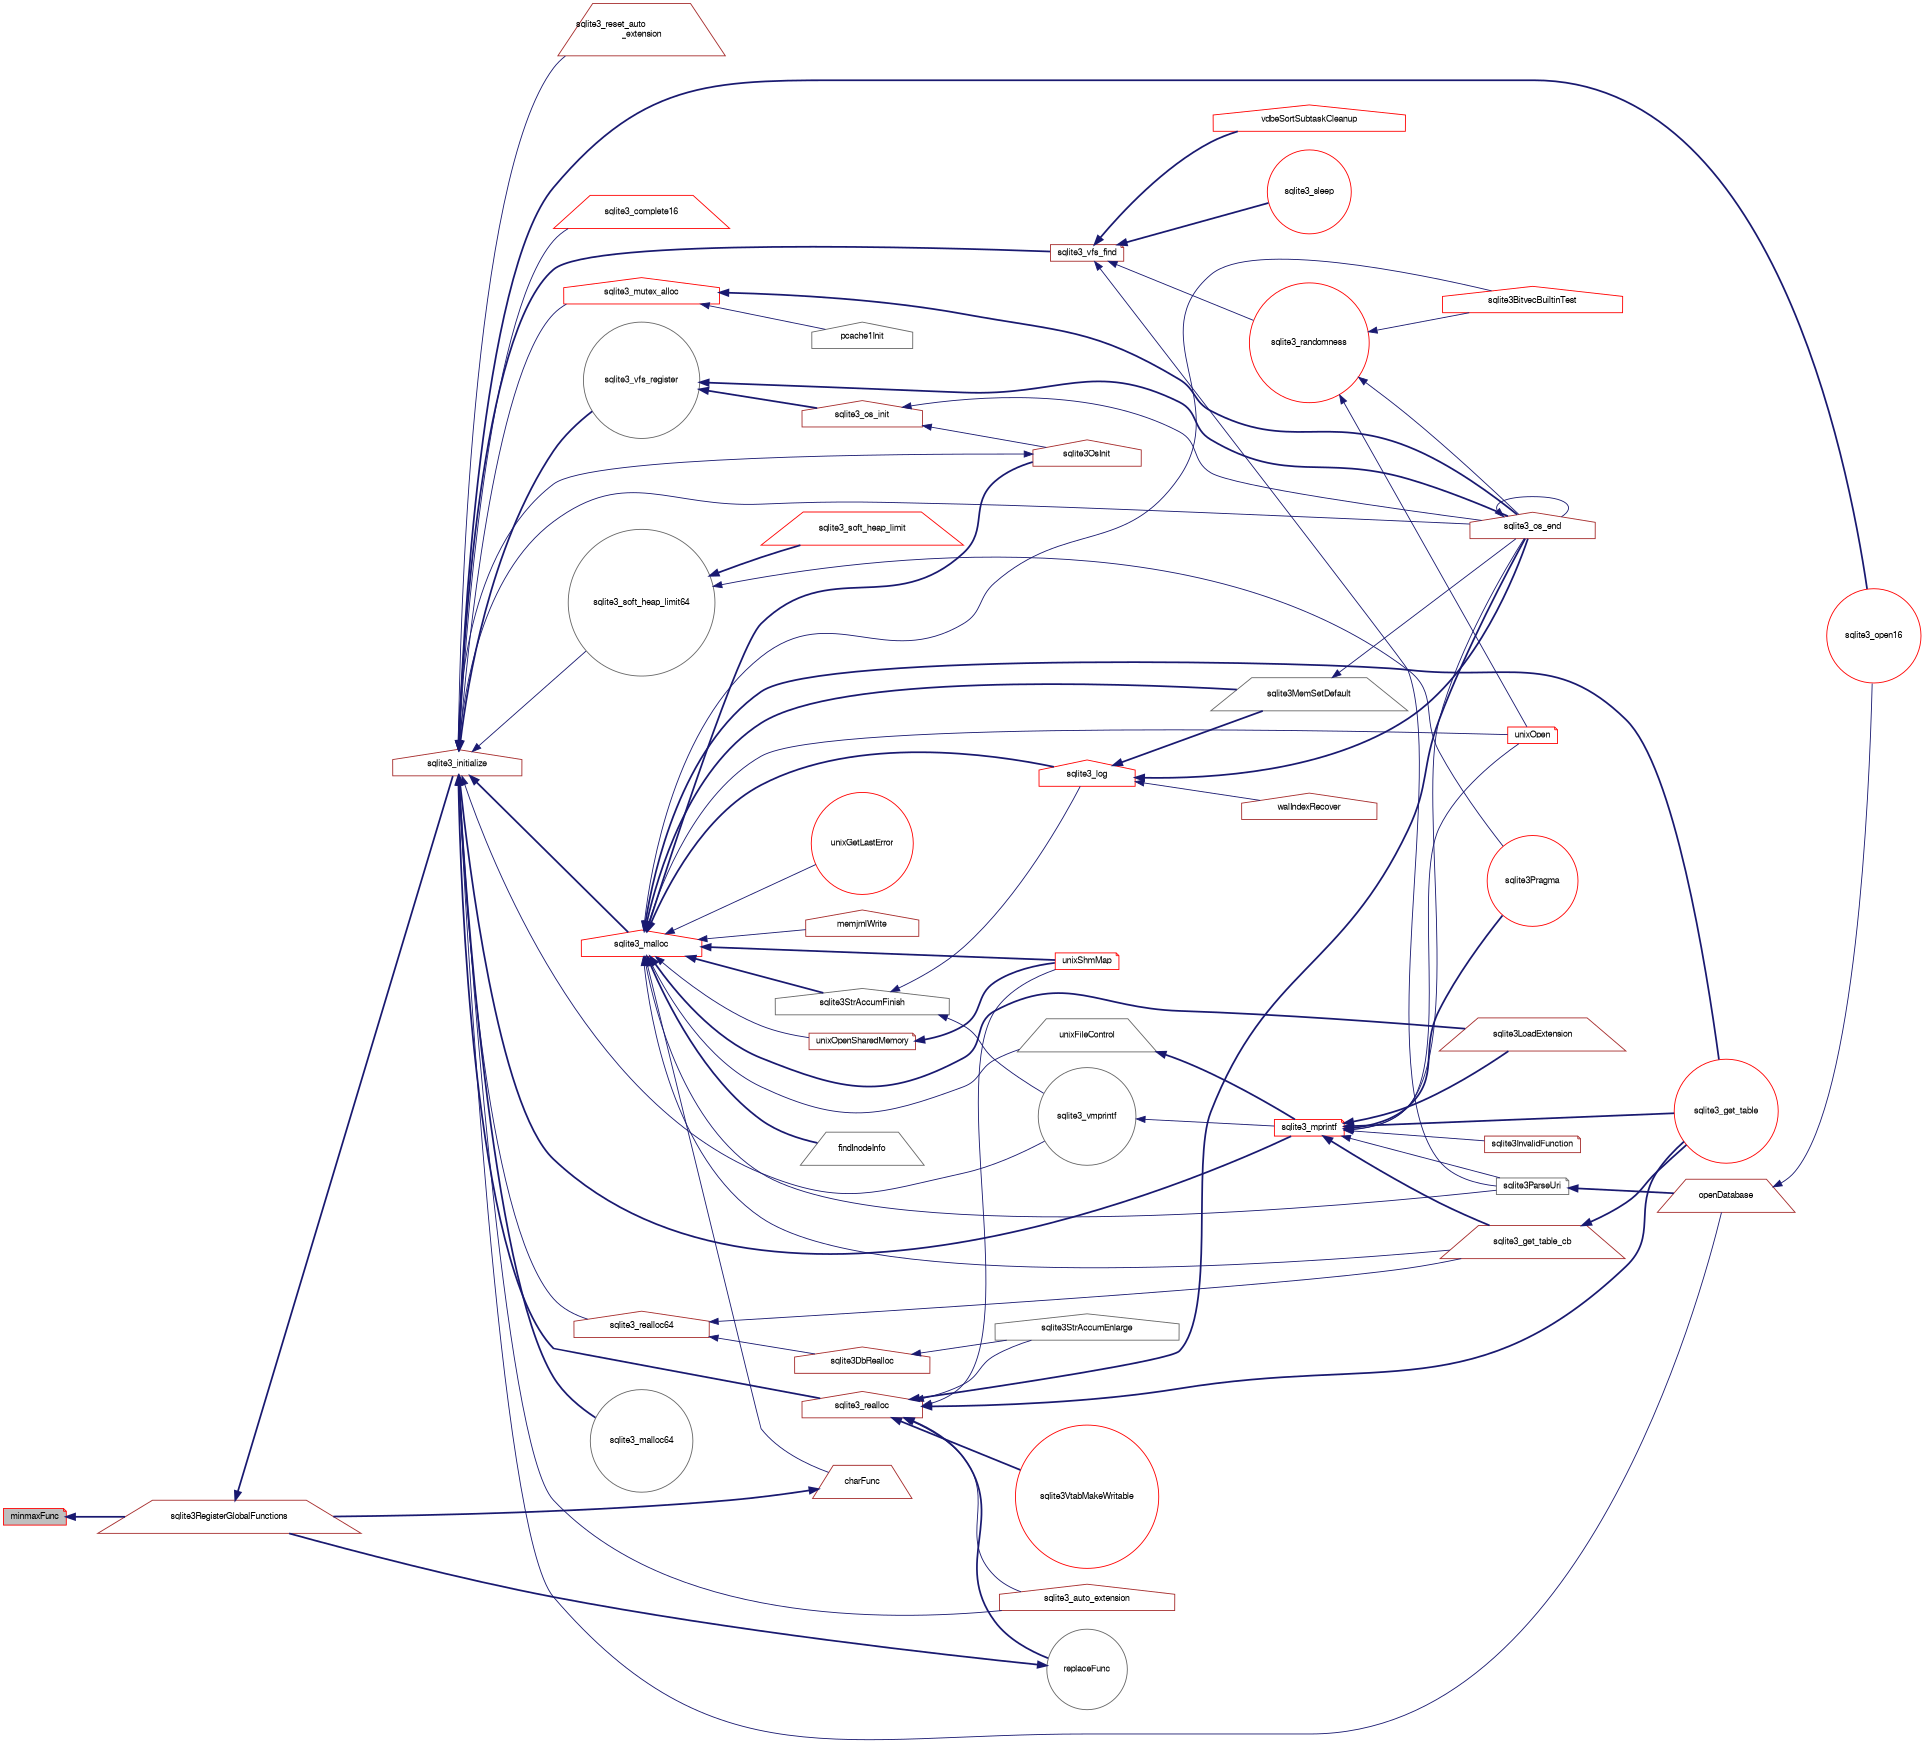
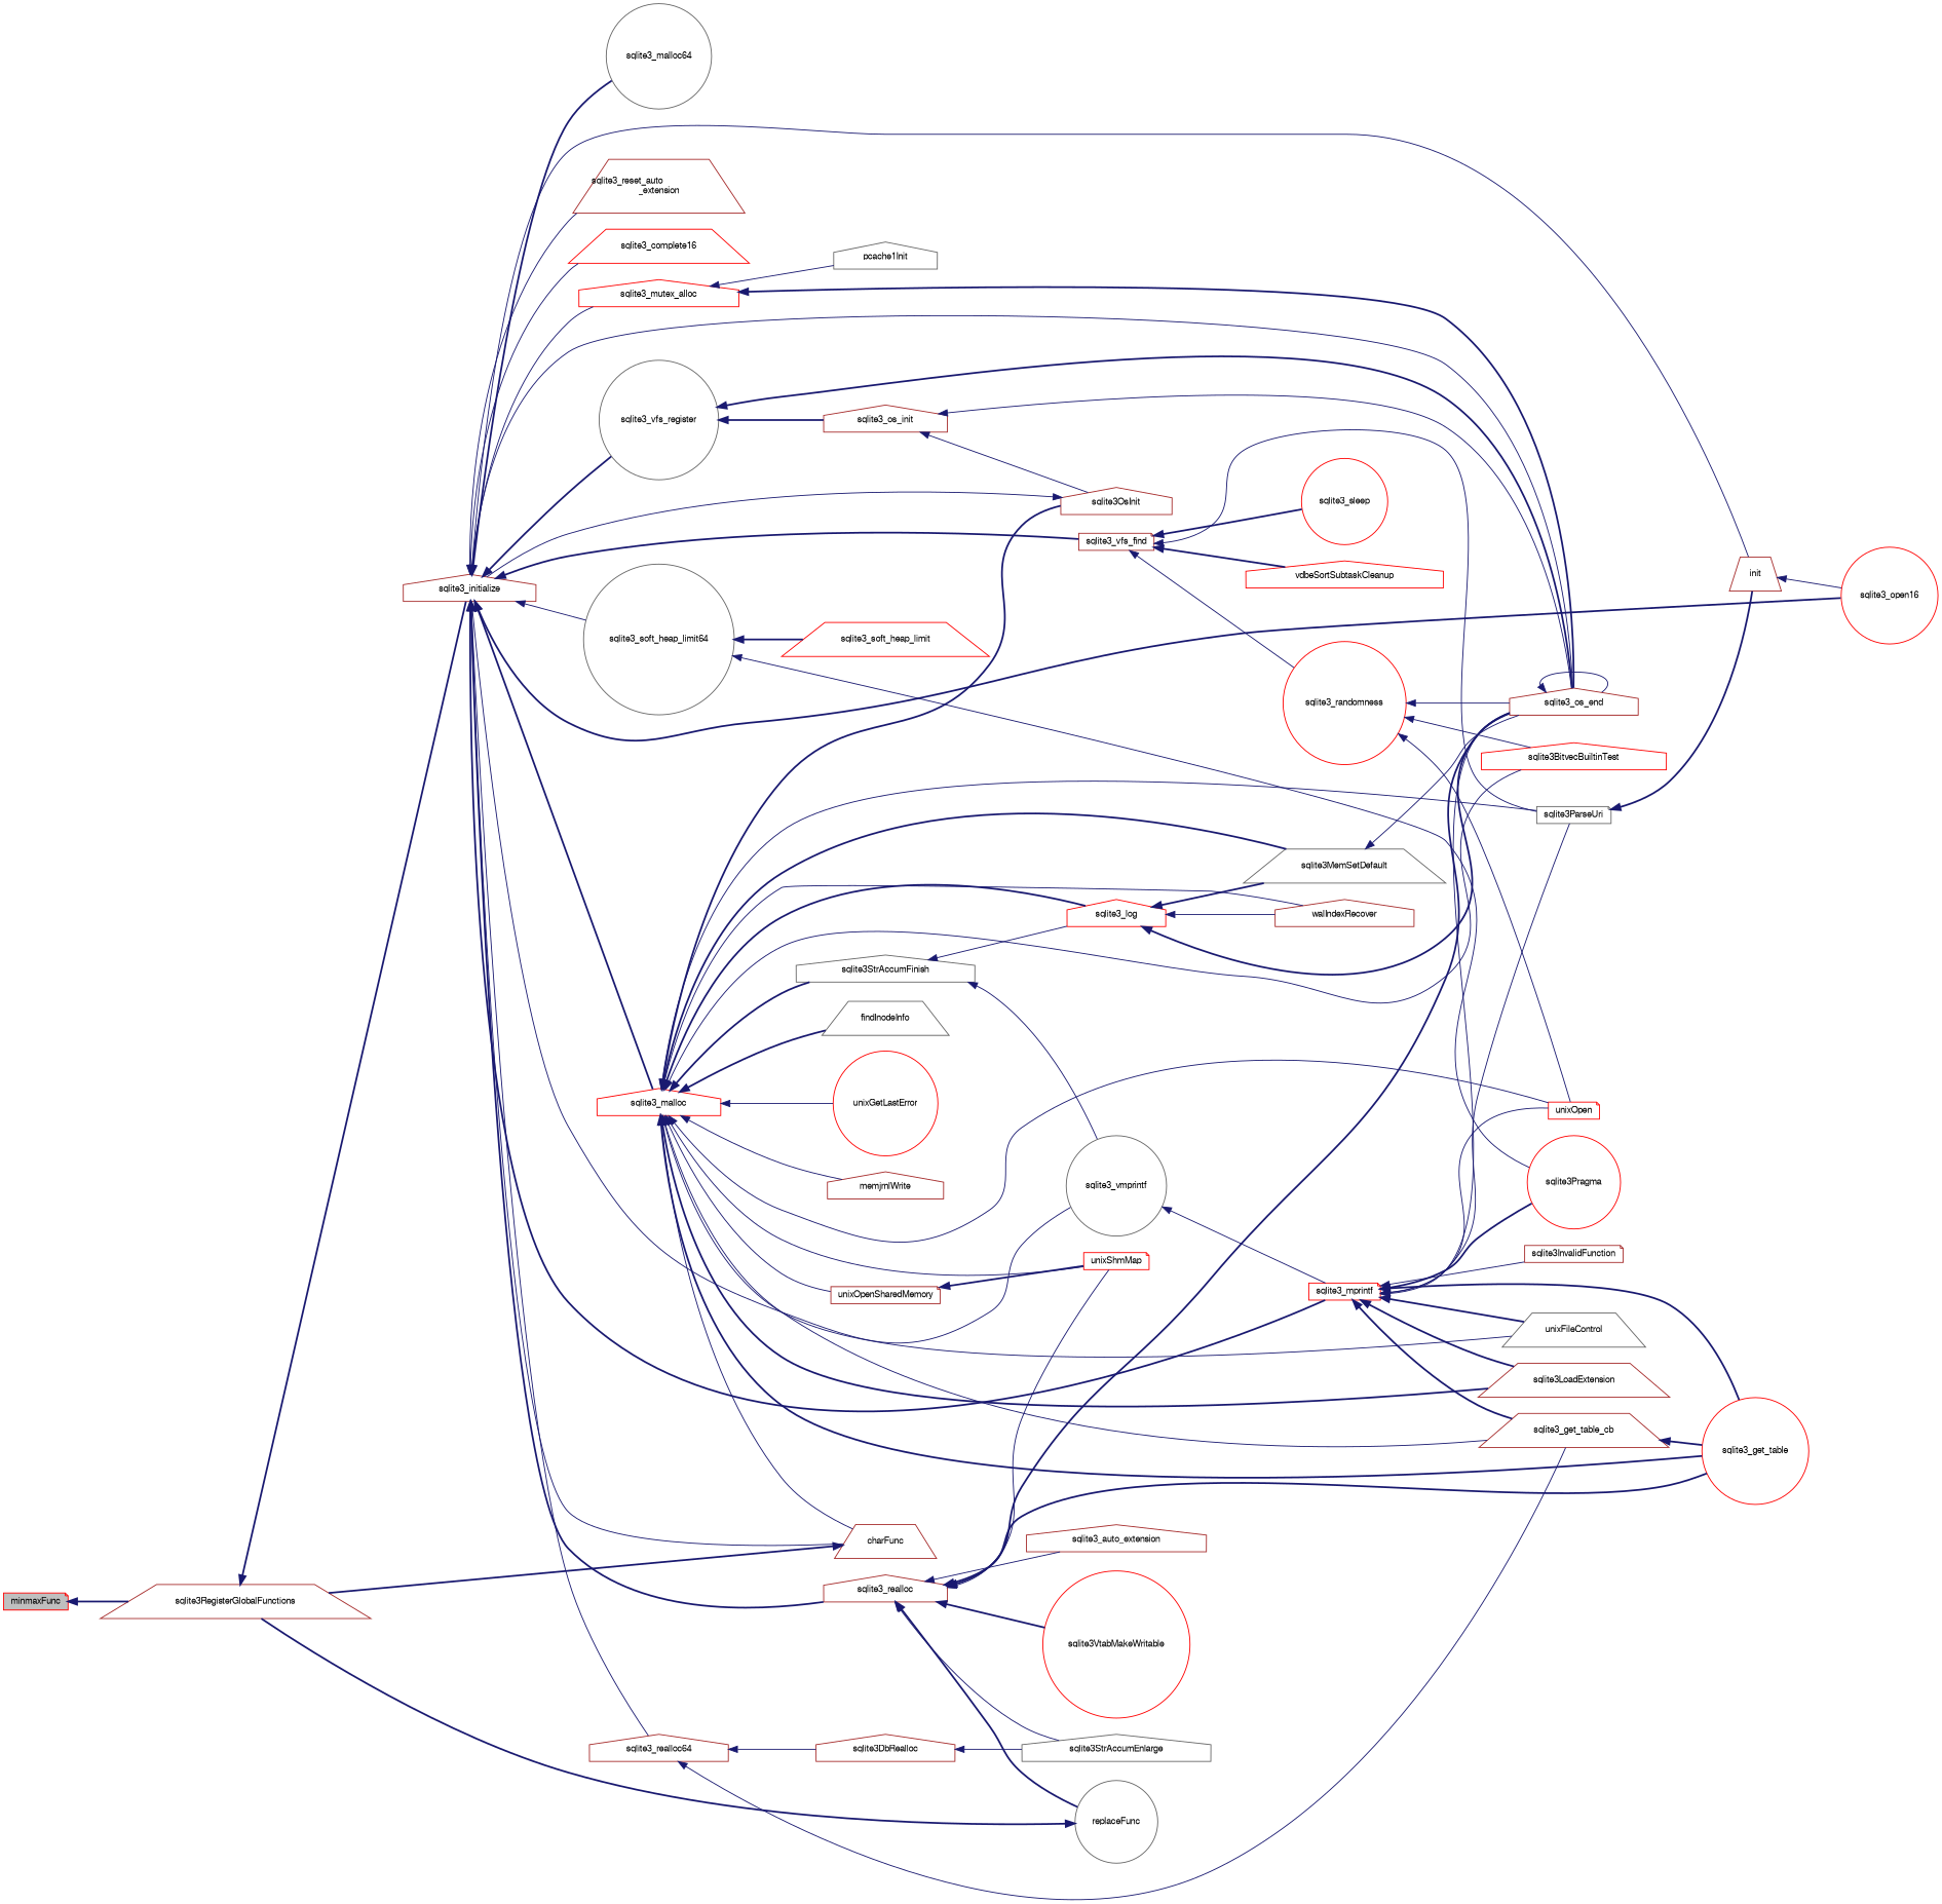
  digraph {
    rankdir=LR
    node [color=brown fillcolor=white fontname=FreeSans fontsize=10 shape=house style=filled]
    edge [color=midnightblue dir=back fontname=FreeSans fontsize=10 labelfontname=FreeSans labelfontsize=10 style=solid]
    n1 [color=red fillcolor=grey75 fontcolor=black height=0.2 label=minmaxFunc shape=note width=0.4]
    n2 [height=0.2 label=sqlite3RegisterGlobalFunctions shape=trapezium width=0.4]
    n3 [height=0.2 label=sqlite3_initialize width=0.4]
    n4 [height=0.2 label=sqlite3_vfs_find shape=note width=0.4]
    n5 [height=0.2 label=sqlite3_os_end width=0.4]
-   n6 [height=0.2 label=openDatabase shape=trapezium width=0.4]
+   n6 [height=0.2 label=init shape=trapezium width=0.4]
    n7 [color=red height=0.2 label=sqlite3_open16 shape=circle width=0.4]
    n8 [color=gray40 height=0.2 label=sqlite3_vfs_register shape=circle width=0.4]
    n9 [color=red height=0.2 label=sqlite3_mutex_alloc width=0.4]
    n10 [color=gray40 height=0.2 label=sqlite3_soft_heap_limit64 shape=circle width=0.4]
    n11 [color=red height=0.2 label=sqlite3_malloc width=0.4]
    n12 [color=gray40 height=0.2 label=sqlite3_vmprintf shape=circle width=0.4]
    n13 [color=red height=0.2 label=sqlite3_mprintf shape=note width=0.4]
    n14 [color=gray40 height=0.2 label=sqlite3_malloc64 shape=circle width=0.4]
    n15 [height=0.2 label=sqlite3_realloc width=0.4]
    n16 [height=0.2 label=sqlite3_auto_extension width=0.4]
    n17 [height=0.2 label=sqlite3_realloc64 width=0.4]
    n18 [height=0.2 label="sqlite3_reset_auto\l_extension" shape=trapezium width=0.4]
    n19 [color=red height=0.2 label=sqlite3_complete16 shape=trapezium width=0.4]
    n20 [color=red height=0.2 label=sqlite3_randomness shape=circle width=0.4]
    n21 [color=red height=0.2 label=vdbeSortSubtaskCleanup width=0.4]
    n22 [color=gray40 height=0.2 label=sqlite3ParseUri shape=note width=0.4]
    n23 [color=red height=0.2 label=sqlite3_sleep shape=circle width=0.4]
    n24 [height=0.2 label=sqlite3_os_init width=0.4]
    n25 [color=gray40 height=0.2 label=pcache1Init width=0.4]
    n26 [color=red height=0.2 label=sqlite3_soft_heap_limit shape=trapezium width=0.4]
    n27 [color=red height=0.2 label=sqlite3Pragma shape=circle width=0.4]
    n28 [color=red height=0.2 label=unixOpen shape=note width=0.4]
    n29 [color=red height=0.2 label=sqlite3BitvecBuiltinTest width=0.4]
    n30 [height=0.2 label=sqlite3OsInit width=0.4]
    n31 [height=0.2 label=unixOpenSharedMemory shape=note width=0.4]
    n32 [color=red height=0.2 label=unixShmMap shape=note width=0.4]
    n33 [color=gray40 height=0.2 label=sqlite3MemSetDefault shape=trapezium width=0.4]
    n34 [color=gray40 height=0.2 label=sqlite3StrAccumFinish width=0.4]
    n35 [color=gray40 height=0.2 label=unixFileControl shape=trapezium width=0.4]
    n36 [height=0.2 label=sqlite3LoadExtension shape=trapezium width=0.4]
    n37 [height=0.2 label=sqlite3_get_table_cb shape=trapezium width=0.4]
    n38 [color=red height=0.2 label=sqlite3_get_table shape=circle width=0.4]
    n39 [color=red height=0.2 label=sqlite3_log width=0.4]
    n40 [height=0.2 label=walIndexRecover width=0.4]
    n41 [color=gray40 height=0.2 label=findInodeInfo shape=trapezium width=0.4]
    n42 [color=red height=0.2 label=unixGetLastError shape=circle width=0.4]
    n43 [height=0.2 label=memjrnlWrite width=0.4]
    n44 [height=0.2 label=charFunc shape=trapezium width=0.4]
    n45 [height=0.2 label=sqlite3InvalidFunction shape=note width=0.4]
    n46 [color=gray40 height=0.2 label=sqlite3StrAccumEnlarge width=0.4]
    n47 [color=gray40 height=0.2 label=replaceFunc shape=circle width=0.4]
    n48 [color=red height=0.2 label=sqlite3VtabMakeWritable shape=circle width=0.4]
    n49 [height=0.2 label=sqlite3DbRealloc width=0.4]
    n1 -> n2 [style=bold]
    n2 -> n3 [style=bold]
    n3 -> n4 [style=bold]
    n3 -> n5
    n3 -> n6
    n3 -> n7 [style=bold]
    n3 -> n8 [style=bold]
    n3 -> n9
    n3 -> n10
    n3 -> n11 [style=bold]
    n3 -> n12
    n3 -> n13 [style=bold]
    n3 -> n14 [style=bold]
    n3 -> n15 [style=bold]
-   n3 -> n16
+   n3 -> n44
    n3 -> n17
    n3 -> n18
    n3 -> n19
    n4 -> n20
    n4 -> n21 [style=bold]
    n4 -> n22
    n4 -> n23 [style=bold]
    n5 -> n5
    n6 -> n7
    n8 -> n5 [style=bold]
    n8 -> n24 [style=bold]
    n9 -> n5 [style=bold]
    n9 -> n25
    n10 -> n26 [style=bold]
    n10 -> n27
    n11 -> n22
    n11 -> n28
    n11 -> n29
    n11 -> n30 [style=bold]
    n11 -> n31
-   n11 -> n32 [style=bold]
+   n11 -> n32
    n11 -> n33 [style=bold]
    n11 -> n34 [style=bold]
    n11 -> n35
    n11 -> n36 [style=bold]
    n11 -> n37
    n11 -> n38 [style=bold]
    n11 -> n39 [style=bold]
+   n11 -> n40
    n11 -> n41 [style=bold]
    n11 -> n42
    n11 -> n43
    n11 -> n44
    n12 -> n13
    n13 -> n5
    n13 -> n22
    n13 -> n27 [style=bold]
    n13 -> n28
-   n35 -> n13 [style=bold]
+   n13 -> n35 [style=bold]
    n13 -> n36 [style=bold]
    n13 -> n37 [style=bold]
    n13 -> n38 [style=bold]
    n13 -> n45
    n15 -> n5 [style=bold]
    n15 -> n16
    n15 -> n32
    n15 -> n38 [style=bold]
    n15 -> n46
    n15 -> n47 [style=bold]
    n15 -> n48 [style=bold]
    n17 -> n37
    n17 -> n49
    n20 -> n5
    n20 -> n28
    n20 -> n29
    n22 -> n6 [style=bold]
    n24 -> n5
    n24 -> n30
    n30 -> n3
    n31 -> n32 [style=bold]
    n33 -> n5
    n34 -> n12
    n34 -> n39
    n37 -> n38 [style=bold]
    n39 -> n5 [style=bold]
    n39 -> n33 [style=bold]
    n39 -> n40
    n44 -> n2 [style=bold]
    n47 -> n2 [style=bold]
    n49 -> n46
  }
